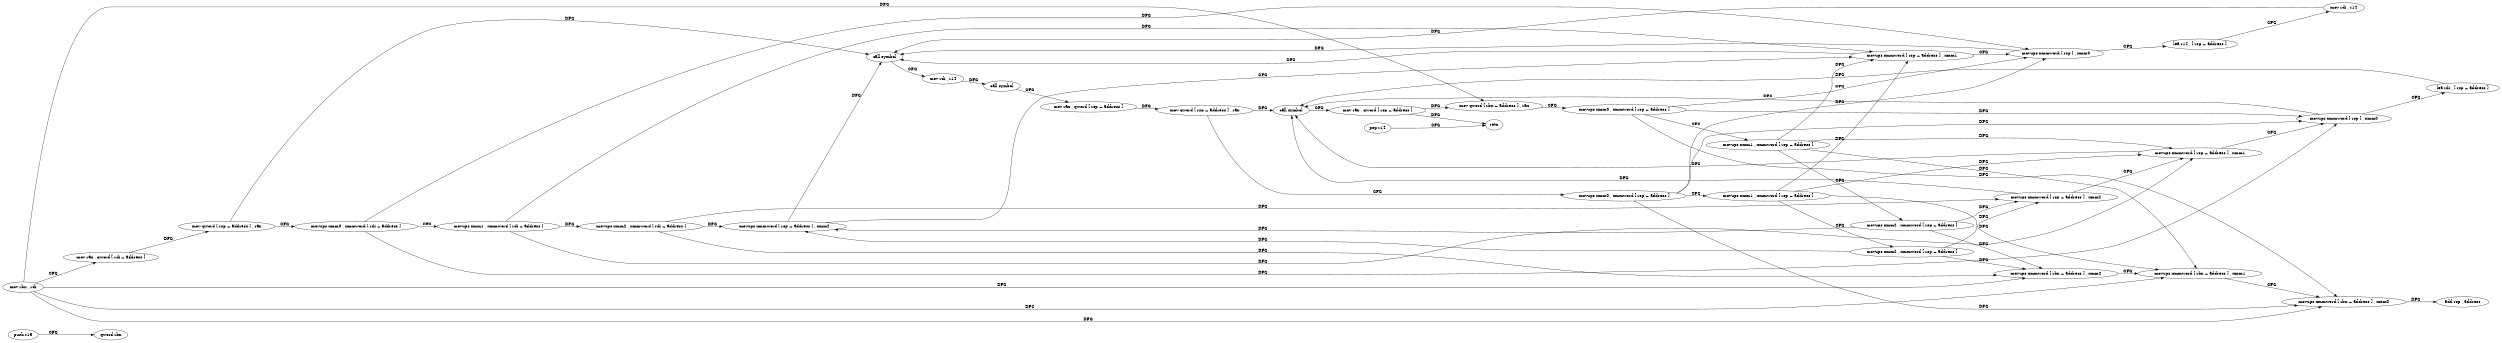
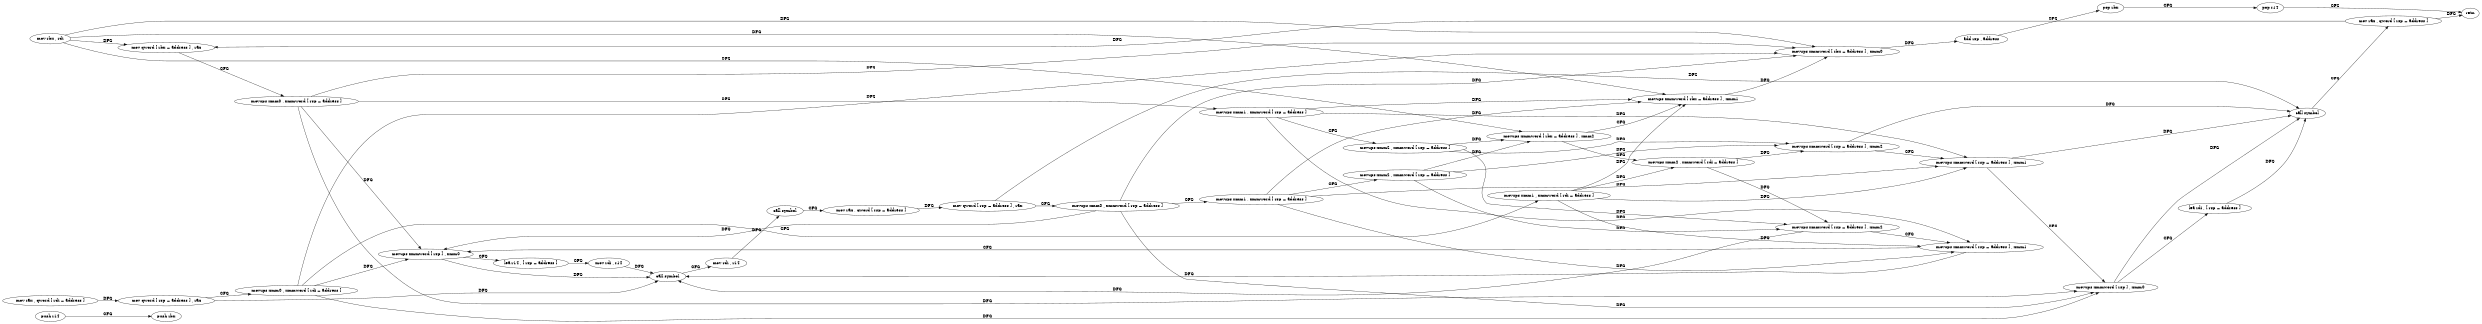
  digraph {
    rankdir=LR
-   n1 [label="push r15"]
-   n2 [label="qword rbx"]
+   n1 [label="push r14"]
+   n2 [label="push rbx"]
    n3 [label="mov rbx , rdi"]
    n4 [label="mov rax , qword [ rdi + address ]"]
    n5 [label="mov qword [ rbx + address ] , rax"]
    n6 [label="movups xmmword [ rbx + address ] , xmm2"]
    n7 [label="movups xmmword [ rbx + address ] , xmm1"]
    n8 [label="movups xmmword [ rbx + address ] , xmm0"]
    n9 [label="mov qword [ rsp + address ] , rax"]
    n10 [label="movups xmm0 , xmmword [ rsp + address ]"]
    n11 [label="add rsp , address"]
    n12 [label="movups xmm0 , xmmword [ rdi + address ]"]
    n13 [label="call symbol"]
    n14 [label="movups xmm1 , xmmword [ rdi + address ]"]
    n15 [label="movups xmmword [ rsp ] , xmm0"]
    n16 [label="movups xmmword [ rsp ] , xmm0"]
    n17 [label="mov rdi , r14"]
    n18 [label="movups xmm2 , xmmword [ rdi + address ]"]
    n19 [label="movups xmmword [ rsp + address ] , xmm1"]
    n20 [label="movups xmmword [ rsp + address ] , xmm1"]
    n21 [label="lea r14 , [ rsp + address ]"]
    n22 [label="call symbol"]
    n23 [label="lea rdi , [ rsp + address ]"]
    n24 [label="movups xmmword [ rsp + address ] , xmm2"]
    n25 [label="movups xmmword [ rsp + address ] , xmm2"]
    n26 [label="mov rdi , r14"]
    n27 [label="call symbol"]
    n28 [label="mov rax , qword [ rsp + address ]"]
    n29 [label="mov qword [ rsp + address ] , rax"]
    n30 [label="movups xmm0 , xmmword [ rsp + address ]"]
    n31 [label="movups xmm1 , xmmword [ rsp + address ]"]
    n32 [label="mov rax , qword [ rsp + address ]"]
    n33 [label="movups xmm2 , xmmword [ rsp + address ]"]
    n34 [label=retn]
    n35 [label="movups xmm1 , xmmword [ rsp + address ]"]
    n36 [label="movups xmm2 , xmmword [ rsp + address ]"]
+   n37 [label="pop rbx"]
    n38 [label="pop r14"]
    n1 -> n2 [label=CFG]
-   n3 -> n4 [label=CFG]
    n3 -> n5 [label=DFG]
-   n3 -> n6 [label=DFG]
+   n3 -> n6 [label=CFG]
    n3 -> n7 [label=DFG]
    n3 -> n8 [label=DFG]
    n4 -> n9 [label=DFG]
    n5 -> n10 [label=CFG]
    n6 -> n7 [label=CFG]
-   n7 -> n8 [label=CFG]
+   n7 -> n8 [label=DFG]
    n8 -> n11 [label=DFG]
    n9 -> n12 [label=CFG]
    n9 -> n13 [label=DFG]
    n10 -> n8 [label=DFG]
    n10 -> n15 [label=DFG]
    n10 -> n16 [label=DFG]
    n10 -> n35 [label=CFG]
+   n11 -> n37 [label=CFG]
+   n12 -> n8 [label=DFG]
    n12 -> n14 [label=CFG]
    n12 -> n15 [label=DFG]
    n12 -> n16 [label=DFG]
    n13 -> n17 [label=CFG]
+   n14 -> n7 [label=DFG]
    n14 -> n18 [label=DFG]
    n14 -> n19 [label=DFG]
    n14 -> n20 [label=DFG]
    n15 -> n13 [label=DFG]
    n15 -> n21 [label=CFG]
    n16 -> n22 [label=DFG]
    n16 -> n23 [label=CFG]
    n17 -> n27 [label=DFG]
-   n18 -> n6 [label=DFG]
+   n6 -> n18 [label=DFG]
    n18 -> n24 [label=DFG]
    n18 -> n25 [label=DFG]
    n19 -> n13 [label=DFG]
    n19 -> n15 [label=CFG]
    n20 -> n16 [label=CFG]
    n20 -> n22 [label=DFG]
    n21 -> n26 [label=CFG]
    n22 -> n32 [label=CFG]
    n23 -> n22 [label=DFG]
    n24 -> n13 [label=DFG]
    n24 -> n19 [label=CFG]
    n25 -> n20 [label=CFG]
    n25 -> n22 [label=DFG]
    n26 -> n13 [label=DFG]
    n27 -> n28 [label=CFG]
    n28 -> n29 [label=DFG]
    n29 -> n22 [label=DFG]
    n29 -> n30 [label=CFG]
    n30 -> n8 [label=DFG]
    n30 -> n15 [label=DFG]
    n30 -> n16 [label=DFG]
    n30 -> n31 [label=CFG]
    n31 -> n7 [label=DFG]
    n31 -> n19 [label=DFG]
    n31 -> n20 [label=DFG]
    n31 -> n33 [label=CFG]
    n32 -> n5 [label=DFG]
    n32 -> n34 [label=DFG]
    n33 -> n6 [label=DFG]
    n33 -> n24 [label=DFG]
    n33 -> n25 [label=DFG]
    n35 -> n7 [label=DFG]
    n35 -> n19 [label=DFG]
    n35 -> n20 [label=DFG]
    n35 -> n36 [label=CFG]
    n36 -> n6 [label=DFG]
    n36 -> n24 [label=DFG]
    n36 -> n25 [label=DFG]
+   n37 -> n38 [label=CFG]
    n38 -> n34 [label=CFG]
  }
